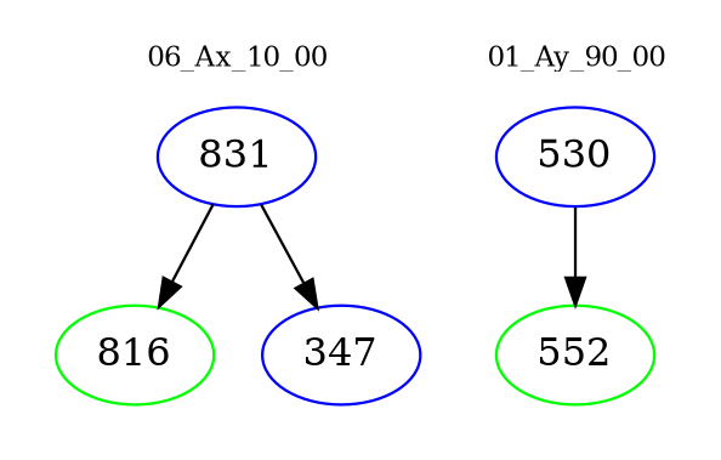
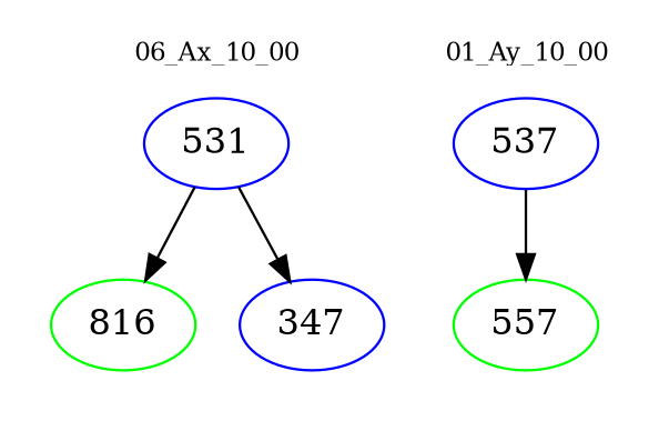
  digraph {
    node [color=blue]
    edge [color=black]
-   n1 [label=831]
+   n1 [label=531]
    n2 [color=green label=816]
    n3 [label=347]
-   n4 [label=530]
-   n5 [color=green label=552]
+   n4 [label=537]
+   n5 [color=green label=557]
    subgraph cluster_1 {
      color=white
      fontsize=10
      label="06_Ax_10_00"
      n1
      n2
      n3
    }
    subgraph cluster_2 {
      color=white
      fontsize=10
-     label="01_Ay_90_00"
+     label="01_Ay_10_00"
      n4
      n5
    }
    n1 -> n2
    n1 -> n3
    n4 -> n5
  }
